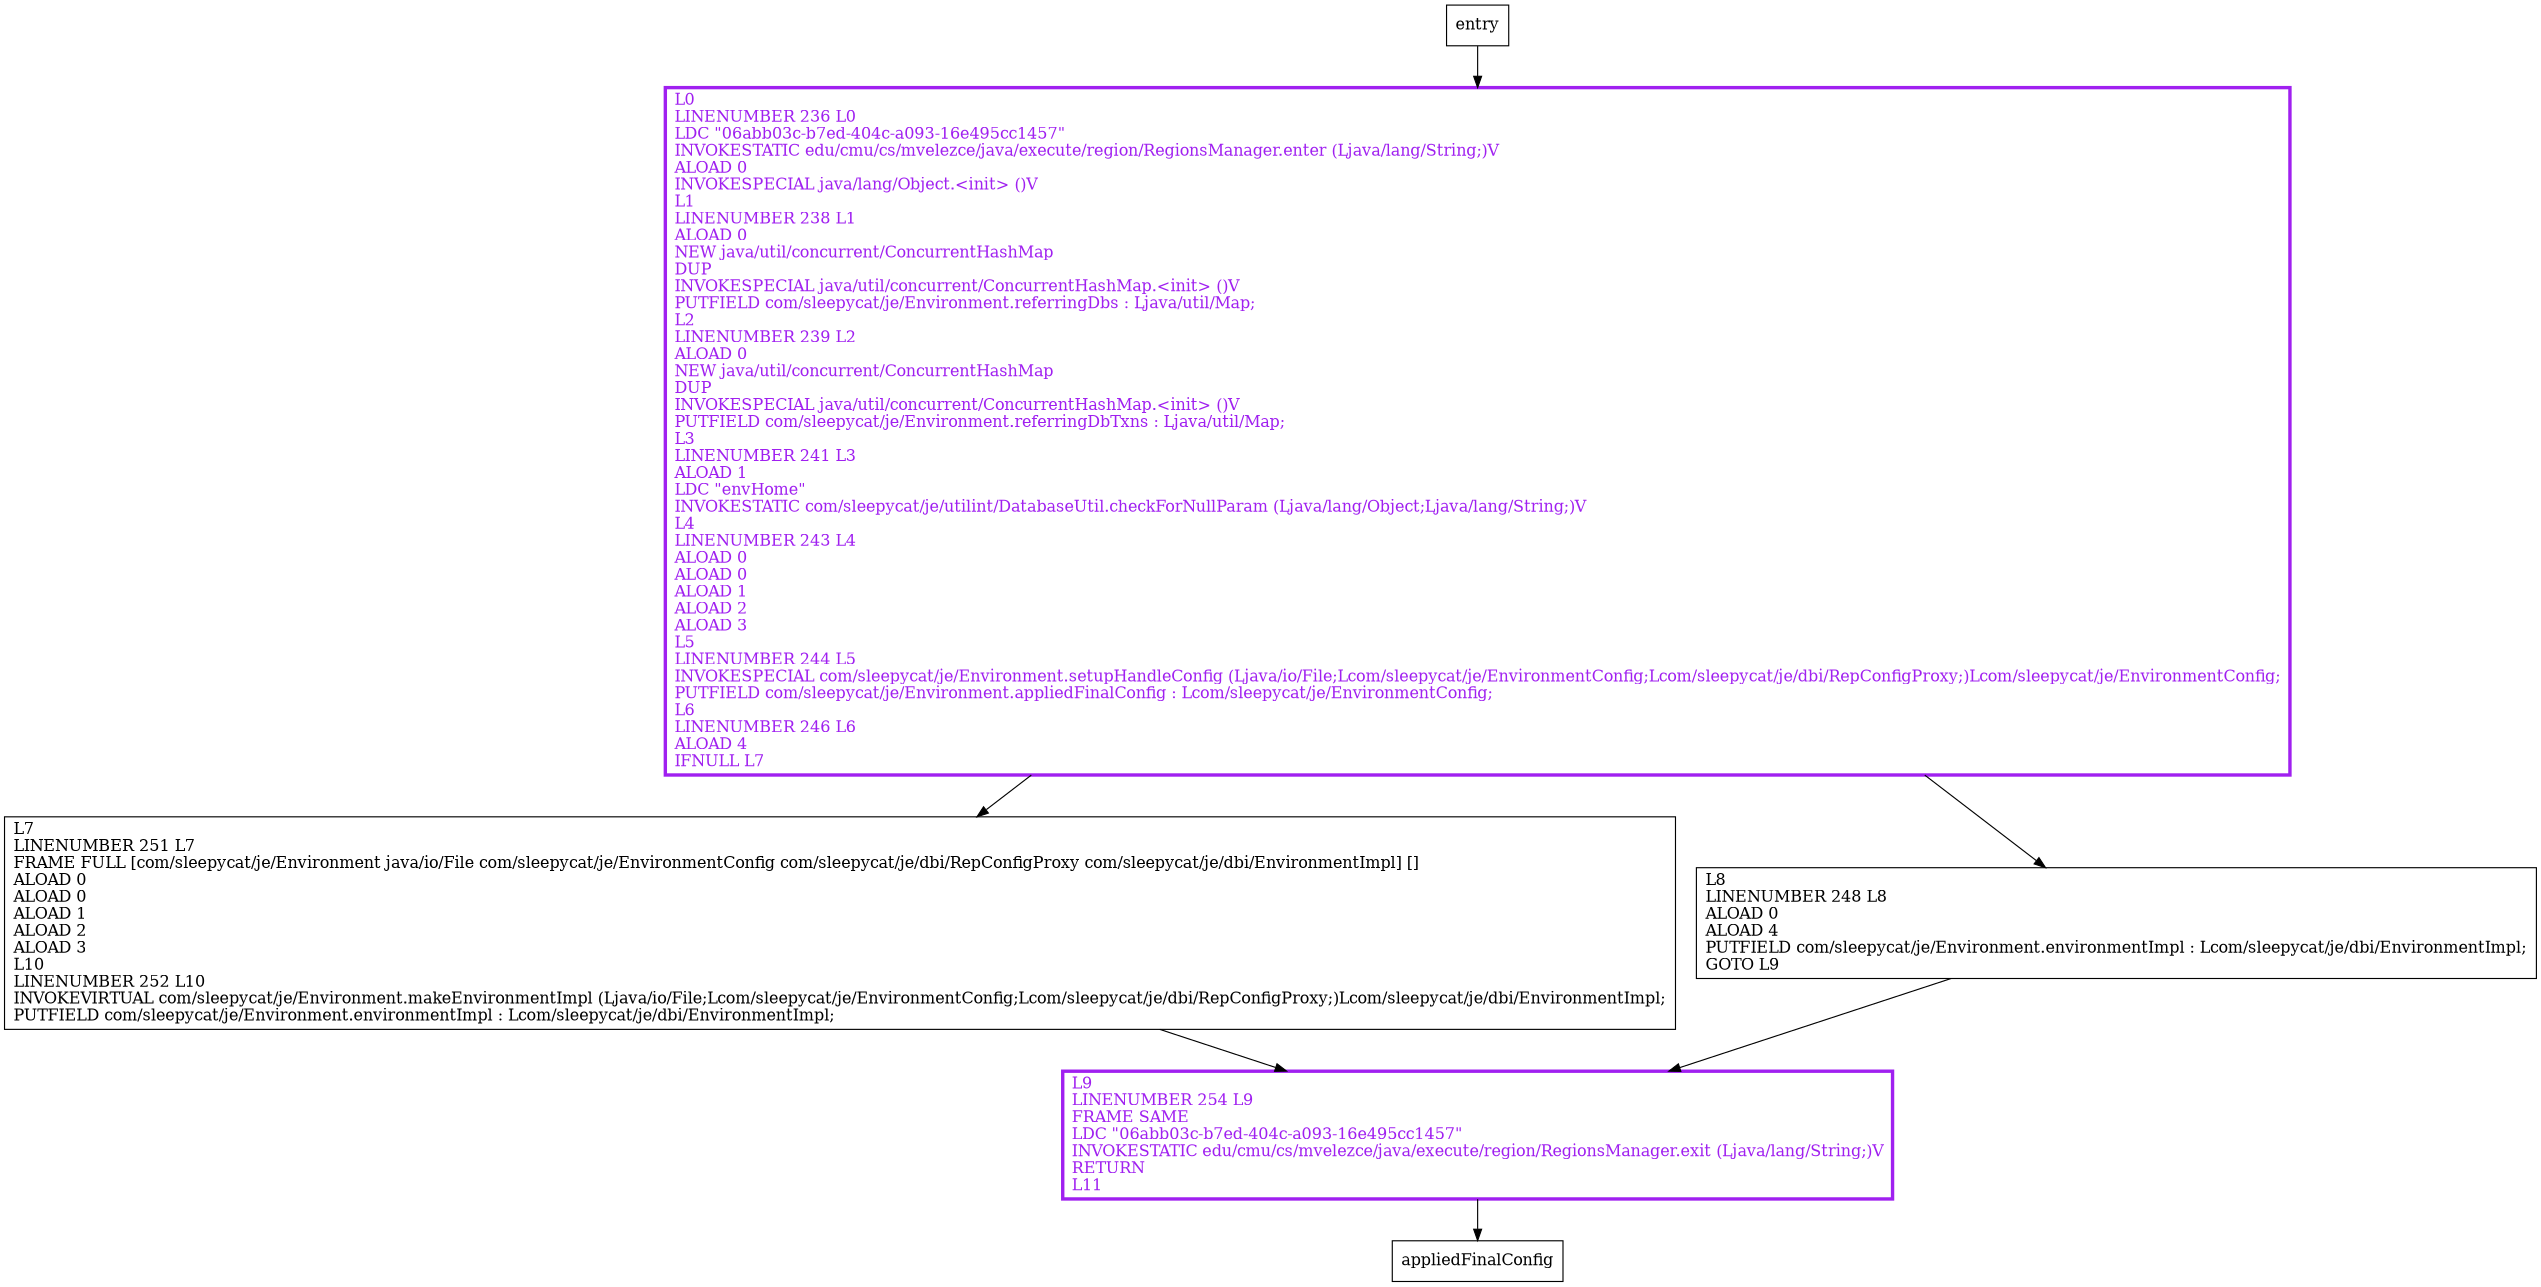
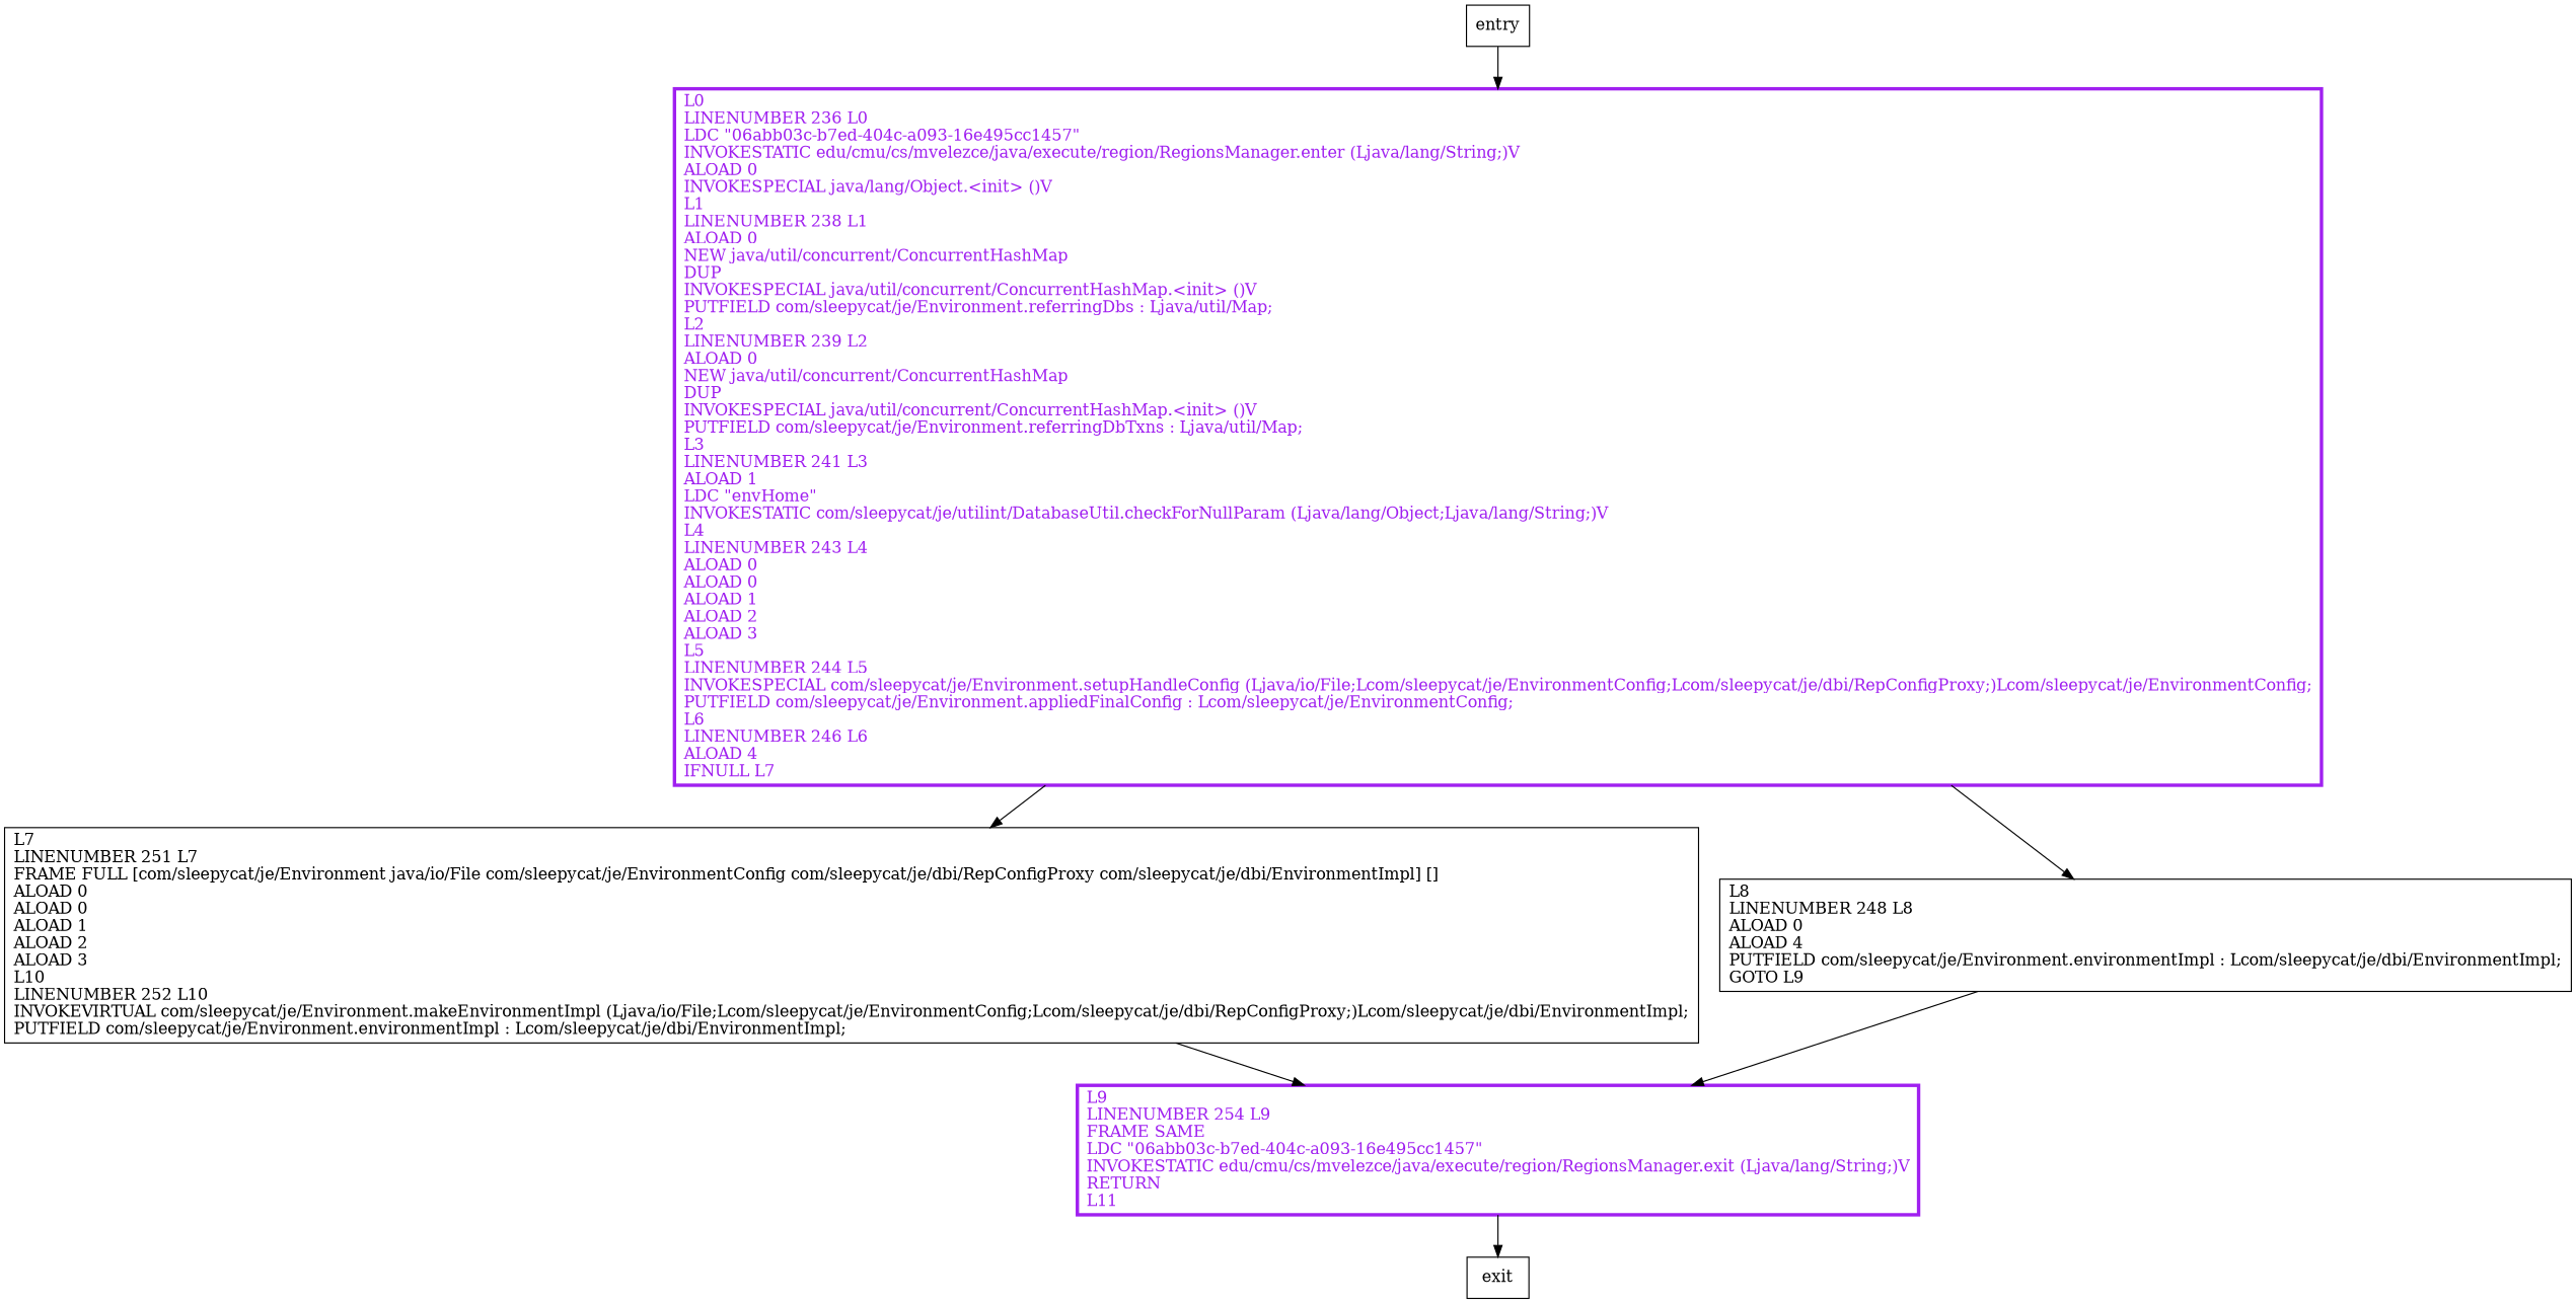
  digraph {
    node [shape=record]
    n1 [color=purple fontcolor=purple label="L0\lLINENUMBER 236 L0\lLDC \"06abb03c-b7ed-404c-a093-16e495cc1457\"\lINVOKESTATIC edu/cmu/cs/mvelezce/java/execute/region/RegionsManager.enter (Ljava/lang/String;)V\lALOAD 0\lINVOKESPECIAL java/lang/Object.\<init\> ()V\lL1\lLINENUMBER 238 L1\lALOAD 0\lNEW java/util/concurrent/ConcurrentHashMap\lDUP\lINVOKESPECIAL java/util/concurrent/ConcurrentHashMap.\<init\> ()V\lPUTFIELD com/sleepycat/je/Environment.referringDbs : Ljava/util/Map;\lL2\lLINENUMBER 239 L2\lALOAD 0\lNEW java/util/concurrent/ConcurrentHashMap\lDUP\lINVOKESPECIAL java/util/concurrent/ConcurrentHashMap.\<init\> ()V\lPUTFIELD com/sleepycat/je/Environment.referringDbTxns : Ljava/util/Map;\lL3\lLINENUMBER 241 L3\lALOAD 1\lLDC \"envHome\"\lINVOKESTATIC com/sleepycat/je/utilint/DatabaseUtil.checkForNullParam (Ljava/lang/Object;Ljava/lang/String;)V\lL4\lLINENUMBER 243 L4\lALOAD 0\lALOAD 0\lALOAD 1\lALOAD 2\lALOAD 3\lL5\lLINENUMBER 244 L5\lINVOKESPECIAL com/sleepycat/je/Environment.setupHandleConfig (Ljava/io/File;Lcom/sleepycat/je/EnvironmentConfig;Lcom/sleepycat/je/dbi/RepConfigProxy;)Lcom/sleepycat/je/EnvironmentConfig;\lPUTFIELD com/sleepycat/je/Environment.appliedFinalConfig : Lcom/sleepycat/je/EnvironmentConfig;\lL6\lLINENUMBER 246 L6\lALOAD 4\lIFNULL L7\l" penwidth=3]
    n2 [label="L7\lLINENUMBER 251 L7\lFRAME FULL [com/sleepycat/je/Environment java/io/File com/sleepycat/je/EnvironmentConfig com/sleepycat/je/dbi/RepConfigProxy com/sleepycat/je/dbi/EnvironmentImpl] []\lALOAD 0\lALOAD 0\lALOAD 1\lALOAD 2\lALOAD 3\lL10\lLINENUMBER 252 L10\lINVOKEVIRTUAL com/sleepycat/je/Environment.makeEnvironmentImpl (Ljava/io/File;Lcom/sleepycat/je/EnvironmentConfig;Lcom/sleepycat/je/dbi/RepConfigProxy;)Lcom/sleepycat/je/dbi/EnvironmentImpl;\lPUTFIELD com/sleepycat/je/Environment.environmentImpl : Lcom/sleepycat/je/dbi/EnvironmentImpl;\l"]
    n3 [label="L8\lLINENUMBER 248 L8\lALOAD 0\lALOAD 4\lPUTFIELD com/sleepycat/je/Environment.environmentImpl : Lcom/sleepycat/je/dbi/EnvironmentImpl;\lGOTO L9\l"]
    n4 [color=purple fontcolor=purple label="L9\lLINENUMBER 254 L9\lFRAME SAME\lLDC \"06abb03c-b7ed-404c-a093-16e495cc1457\"\lINVOKESTATIC edu/cmu/cs/mvelezce/java/execute/region/RegionsManager.exit (Ljava/lang/String;)V\lRETURN\lL11\l" penwidth=3]
-   exit [label=appliedFinalConfig]
+   exit
    entry
    n1 -> n2
    n1 -> n3
    n2 -> n4
    n3 -> n4
    n4 -> exit
    entry -> n1
  }
